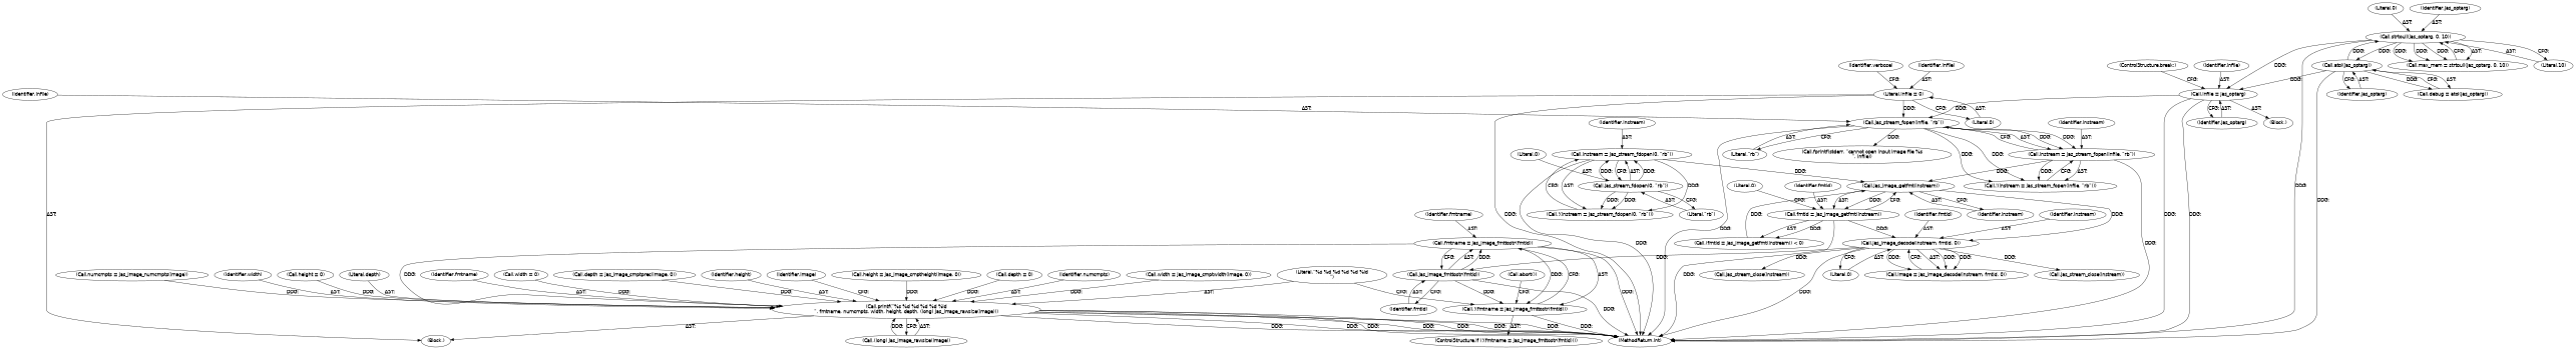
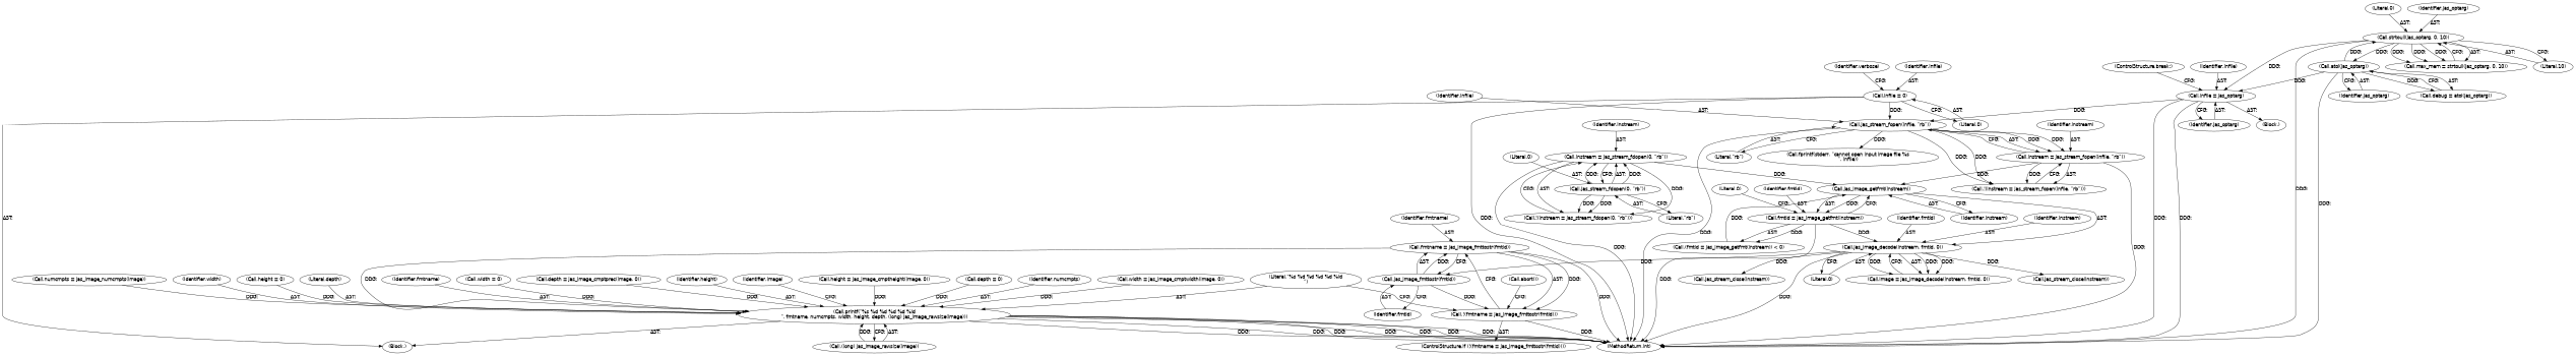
  digraph {
    fontname="DejaVu Sans"
    node [fontname="DejaVu Sans"]
    edge [fontname="DejaVu Sans"]
    n1 [label="(Call,fmtname = jas_image_fmttostr(fmtid))"]
    n2 [label="(Call,jas_image_fmttostr(fmtid))"]
    n3 [label="(Call,!(fmtname = jas_image_fmttostr(fmtid)))"]
    n4 [label="(Call,printf(\"%s %d %d %d %d %ld\n\", fmtname, numcmpts, width, height, depth, (long) jas_image_rawsize(image)))"]
    n5 [label="(MethodReturn,int)"]
    n6 [label="(Identifier,fmtid)"]
    n7 [label="(ControlStructure,if (!(fmtname = jas_image_fmttostr(fmtid))))"]
    n8 [label="(Block,)"]
    n9 [label="(Call,(long) jas_image_rawsize(image))"]
    n10 [label="(Call,jas_image_decode(instream, fmtid, 0))"]
    n11 [label="(Literal,0)"]
    n12 [label="(Call,image = jas_image_decode(instream, fmtid, 0))"]
    n13 [label="(Call,jas_stream_close(instream))"]
    n14 [label="(Call,jas_stream_close(instream))"]
    n15 [label="(Call,jas_image_getfmt(instream))"]
    n16 [label="(Call,fmtid = jas_image_getfmt(instream))"]
    n17 [label="(Identifier,instream)"]
    n18 [label="(Call,(fmtid = jas_image_getfmt(instream)) < 0)"]
    n19 [label="(Call,instream = jas_stream_fdopen(0, \"rb\"))"]
    n20 [label="(Call,jas_stream_fdopen(0, \"rb\"))"]
    n21 [label="(Call,!(instream = jas_stream_fdopen(0, \"rb\")))"]
    n22 [label="(Literal,\"rb\")"]
    n23 [label="(Call,instream = jas_stream_fopen(infile, \"rb\"))"]
    n24 [label="(Call,jas_stream_fopen(infile, \"rb\"))"]
    n25 [label="(Call,!(instream = jas_stream_fopen(infile, \"rb\")))"]
    n26 [label="(Literal,\"rb\")"]
    n27 [label="(Call,fprintf(stderr, \"cannot open input image file %s\n\", infile))"]
-   n28 [label="(Literal,infile = 0)"]
+   n28 [label="(Call,infile = 0)"]
    n29 [label="(Literal,0)"]
    n30 [label="(Call,infile = jas_optarg)"]
    n31 [label="(Identifier,jas_optarg)"]
    n32 [label="(Block,)"]
    n33 [label="(Call,strtoull(jas_optarg, 0, 10))"]
    n34 [label="(Call,atoi(jas_optarg))"]
    n35 [label="(Call,max_mem = strtoull(jas_optarg, 0, 10))"]
    n36 [label="(Literal,10)"]
    n37 [label="(Call,debug = atoi(jas_optarg))"]
    n38 [label="(Identifier,jas_optarg)"]
    n39 [label="(Literal,0)"]
    n40 [label="(Identifier,fmtname)"]
    n41 [label="(Call,width = 0)"]
    n42 [label="(Call,depth = jas_image_cmptprec(image, 0))"]
    n43 [label="(Identifier,height)"]
    n44 [label="(Literal,0)"]
    n45 [label="(Identifier,fmtid)"]
    n46 [label="(Literal,0)"]
    n47 [label="(Identifier,image)"]
    n48 [label="(Call,height = jas_image_cmptheight(image, 0))"]
    n49 [label="(ControlStructure,break;)"]
    n50 [label="(Call,depth = 0)"]
    n51 [label="(Identifier,instream)"]
    n52 [label="(Identifier,numcmpts)"]
    n53 [label="(Call,width = jas_image_cmptwidth(image, 0))"]
    n54 [label="(Identifier,instream)"]
    n55 [label="(Call,numcmpts = jas_image_numcmpts(image))"]
    n56 [label="(Identifier,fmtname)"]
    n57 [label="(Identifier,instream)"]
    n58 [label="(Identifier,width)"]
    n59 [label="(Identifier,infile)"]
    n60 [label="(Literal,\"%s %d %d %d %d %ld\n\")"]
    n61 [label="(Identifier,infile)"]
    n62 [label="(Call,height = 0)"]
    n63 [label="(Identifier,fmtid)"]
    n64 [label="(Literal,depth)"]
    n65 [label="(Call,abort())"]
    n66 [label="(Identifier,infile)"]
    n67 [label="(Identifier,jas_optarg)"]
    n68 [label="(Identifier,verbose)"]
    n1 -> n2 [label="CFG: "]
    n1 -> n3 [label="AST: "]
    n1 -> n3 [label="DDG: "]
    n1 -> n4 [label="DDG: "]
    n1 -> n5 [label="DDG: "]
    n2 -> n1 [label="AST: "]
    n2 -> n1 [label="DDG: "]
    n2 -> n3 [label="DDG: "]
-   n2 -> n5 [label="DDG: "]
    n2 -> n6 [label="CFG: "]
    n3 -> n1 [label="CFG: "]
    n3 -> n5 [label="DDG: "]
    n3 -> n7 [label="AST: "]
    n4 -> n5 [label="DDG: "]
    n4 -> n5 [label="DDG: "]
    n4 -> n5 [label="DDG: "]
    n4 -> n5 [label="DDG: "]
    n4 -> n5 [label="DDG: "]
    n4 -> n5 [label="DDG: "]
    n4 -> n5 [label="DDG: "]
    n4 -> n8 [label="AST: "]
    n4 -> n9 [label="CFG: "]
    n6 -> n2 [label="AST: "]
    n9 -> n4 [label="AST: "]
    n9 -> n4 [label="DDG: "]
    n10 -> n2 [label="DDG: "]
    n10 -> n5 [label="DDG: "]
    n10 -> n11 [label="CFG: "]
    n10 -> n12 [label="AST: "]
    n10 -> n12 [label="DDG: "]
    n10 -> n12 [label="DDG: "]
    n10 -> n12 [label="DDG: "]
    n10 -> n13 [label="DDG: "]
    n10 -> n14 [label="DDG: "]
    n11 -> n10 [label="AST: "]
    n12 -> n10 [label="CFG: "]
-   n15 -> n10 [label="DDG: "]
+   n15 -> n10 [label="AST: "]
    n15 -> n16 [label="AST: "]
    n15 -> n16 [label="DDG: "]
    n15 -> n17 [label="CFG: "]
    n16 -> n5 [label="DDG: "]
    n16 -> n10 [label="DDG: "]
    n16 -> n15 [label="CFG: "]
    n16 -> n18 [label="AST: "]
    n16 -> n18 [label="DDG: "]
    n17 -> n15 [label="AST: "]
    n18 -> n15 [label="DDG: "]
    n19 -> n5 [label="DDG: "]
    n19 -> n15 [label="DDG: "]
    n19 -> n20 [label="CFG: "]
    n19 -> n21 [label="AST: "]
    n19 -> n21 [label="DDG: "]
    n20 -> n19 [label="AST: "]
    n20 -> n19 [label="DDG: "]
    n20 -> n19 [label="DDG: "]
    n20 -> n21 [label="DDG: "]
    n20 -> n21 [label="DDG: "]
    n20 -> n22 [label="CFG: "]
    n21 -> n19 [label="CFG: "]
    n22 -> n20 [label="AST: "]
    n23 -> n5 [label="DDG: "]
    n23 -> n15 [label="DDG: "]
    n23 -> n24 [label="CFG: "]
    n23 -> n25 [label="AST: "]
    n23 -> n25 [label="DDG: "]
    n24 -> n5 [label="DDG: "]
    n24 -> n23 [label="AST: "]
    n24 -> n23 [label="DDG: "]
    n24 -> n23 [label="DDG: "]
    n24 -> n25 [label="DDG: "]
    n24 -> n25 [label="DDG: "]
    n24 -> n26 [label="CFG: "]
    n24 -> n27 [label="DDG: "]
    n25 -> n23 [label="CFG: "]
    n26 -> n24 [label="AST: "]
    n28 -> n5 [label="DDG: "]
    n28 -> n8 [label="AST: "]
    n28 -> n24 [label="DDG: "]
    n28 -> n29 [label="CFG: "]
    n29 -> n28 [label="AST: "]
    n30 -> n5 [label="DDG: "]
    n30 -> n5 [label="DDG: "]
    n30 -> n24 [label="DDG: "]
    n30 -> n31 [label="CFG: "]
    n30 -> n32 [label="AST: "]
    n31 -> n30 [label="AST: "]
    n33 -> n5 [label="DDG: "]
    n33 -> n30 [label="DDG: "]
    n33 -> n34 [label="DDG: "]
    n33 -> n35 [label="AST: "]
    n33 -> n35 [label="DDG: "]
    n33 -> n35 [label="DDG: "]
    n33 -> n35 [label="DDG: "]
    n33 -> n36 [label="CFG: "]
    n34 -> n5 [label="DDG: "]
    n34 -> n30 [label="DDG: "]
    n34 -> n33 [label="DDG: "]
    n34 -> n37 [label="AST: "]
    n34 -> n37 [label="DDG: "]
    n34 -> n38 [label="CFG: "]
    n35 -> n33 [label="CFG: "]
    n36 -> n33 [label="AST: "]
    n37 -> n34 [label="CFG: "]
    n38 -> n34 [label="AST: "]
    n39 -> n20 [label="AST: "]
    n40 -> n4 [label="AST: "]
    n41 -> n4 [label="DDG: "]
    n42 -> n4 [label="DDG: "]
    n43 -> n4 [label="AST: "]
    n44 -> n33 [label="AST: "]
    n45 -> n10 [label="AST: "]
    n46 -> n16 [label="CFG: "]
    n47 -> n4 [label="CFG: "]
    n48 -> n4 [label="DDG: "]
    n49 -> n30 [label="CFG: "]
    n50 -> n4 [label="DDG: "]
    n51 -> n19 [label="AST: "]
    n52 -> n4 [label="AST: "]
    n53 -> n4 [label="DDG: "]
    n54 -> n23 [label="AST: "]
    n55 -> n4 [label="DDG: "]
    n56 -> n1 [label="AST: "]
    n57 -> n10 [label="AST: "]
    n58 -> n4 [label="AST: "]
    n59 -> n30 [label="AST: "]
    n60 -> n3 [label="CFG: "]
    n60 -> n4 [label="AST: "]
    n61 -> n24 [label="AST: "]
    n62 -> n4 [label="DDG: "]
    n63 -> n16 [label="AST: "]
    n64 -> n4 [label="AST: "]
    n65 -> n3 [label="CFG: "]
    n66 -> n28 [label="AST: "]
    n67 -> n33 [label="AST: "]
    n68 -> n28 [label="CFG: "]
  }
